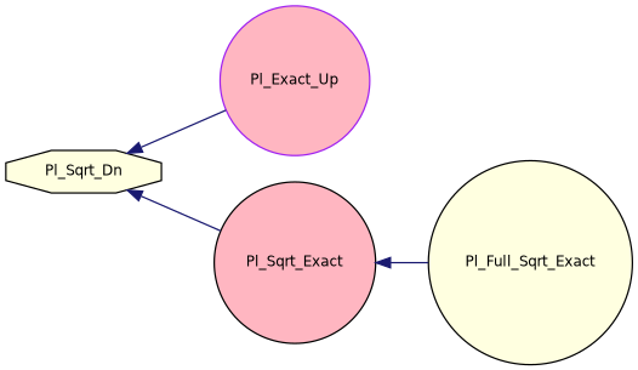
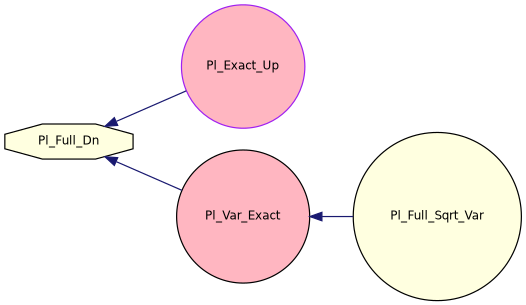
  digraph {
    rankdir=LR
    node [color=black fillcolor=lightyellow fontname=Helvetica fontsize=10 shape=circle style=filled]
    edge [color=midnightblue dir=back fontname=Helvetica fontsize=10 labelfontname=Helvetica labelfontsize=10 style=solid]
-   n1 [fontcolor=black height=0.2 label=Pl_Sqrt_Dn shape=octagon width=0.4]
+   n1 [fontcolor=black height=0.2 label=Pl_Full_Dn shape=octagon width=0.4]
    n2 [color=purple fillcolor=lightpink height=0.2 label=Pl_Exact_Up width=0.4]
-   n3 [fillcolor=lightpink height=0.2 label=Pl_Sqrt_Exact width=0.4]
-   n4 [height=0.2 label=Pl_Full_Sqrt_Exact width=0.4]
+   n3 [fillcolor=lightpink height=0.2 label=Pl_Var_Exact width=0.4]
+   n4 [height=0.2 label=Pl_Full_Sqrt_Var width=0.4]
    n1 -> n2
    n1 -> n3
    n3 -> n4
  }
